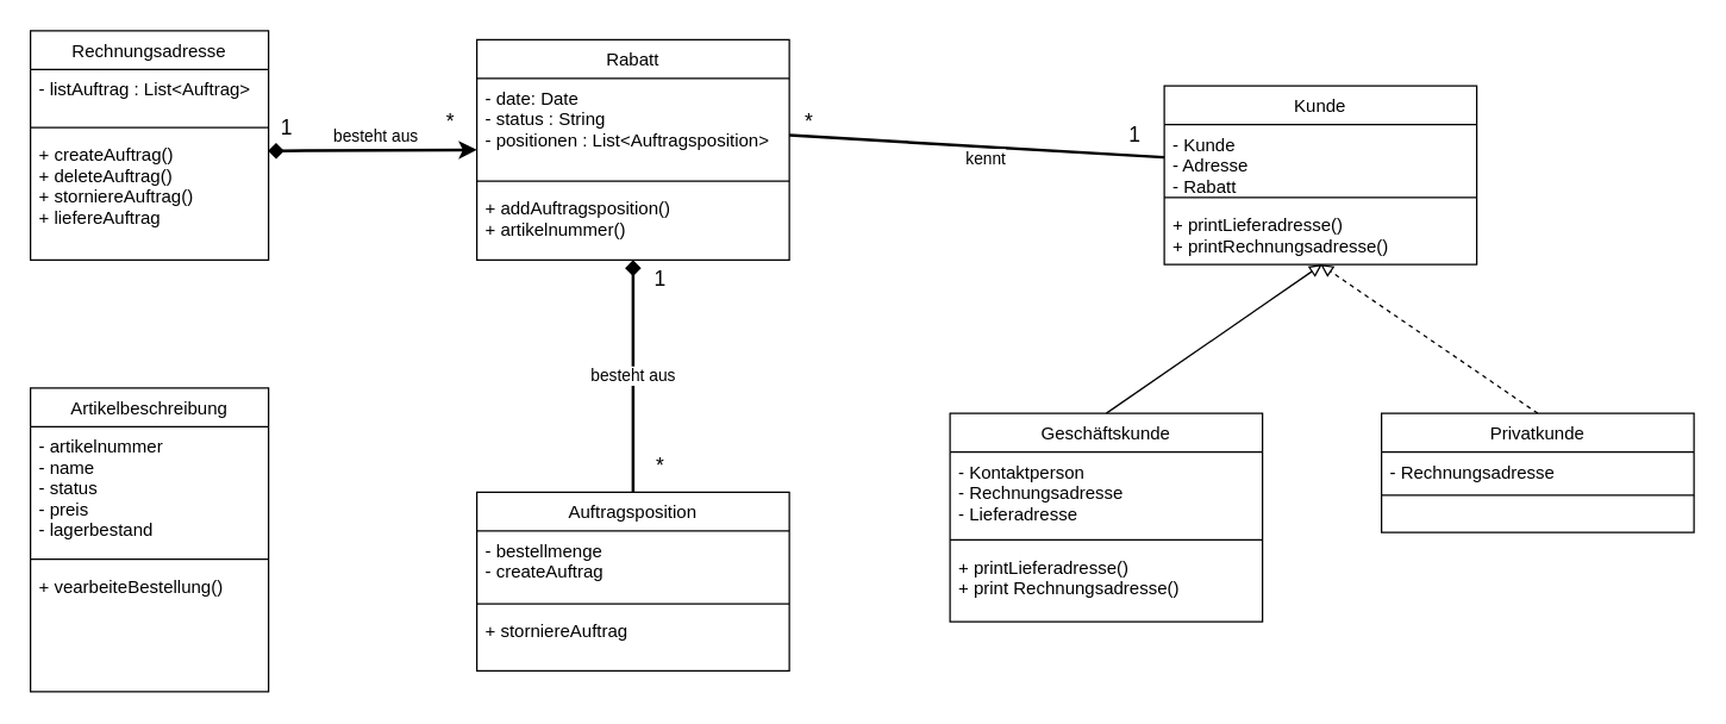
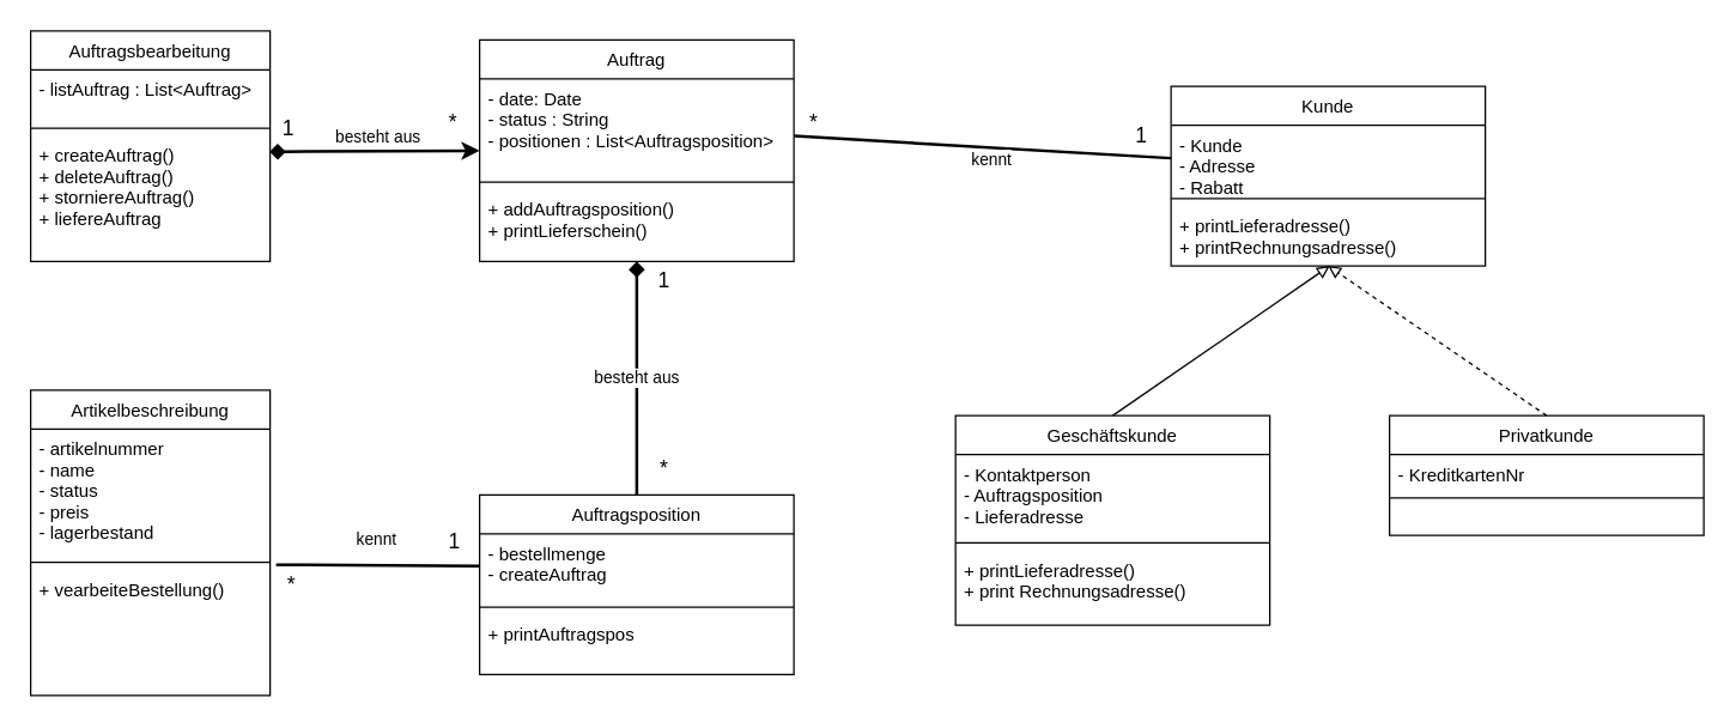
  <mxCell id="0" />
  <mxCell id="1" parent="0" />
- <mxCell id="2" value="Rechnungsadresse" style="swimlane;fontStyle=0;align=center;verticalAlign=top;childLayout=stackLayout;horizontal=1;startSize=26;horizontalStack=0;resizeParent=1;resizeLast=0;collapsible=1;marginBottom=0;rounded=0;shadow=0;strokeWidth=1;" parent="1" vertex="1"><mxGeometry x="20" y="20" width="160" height="154" as="geometry"><mxRectangle x="340" y="380" width="170" height="26" as="alternateBounds" /></mxGeometry></mxCell>
+ <mxCell id="2" value="Auftragsbearbeitung" style="swimlane;fontStyle=0;align=center;verticalAlign=top;childLayout=stackLayout;horizontal=1;startSize=26;horizontalStack=0;resizeParent=1;resizeLast=0;collapsible=1;marginBottom=0;rounded=0;shadow=0;strokeWidth=1;" parent="1" vertex="1"><mxGeometry x="20" y="20" width="160" height="154" as="geometry"><mxRectangle x="340" y="380" width="170" height="26" as="alternateBounds" /></mxGeometry></mxCell>
  <mxCell id="3" value="- listAuftrag : List&lt;Auftrag&gt;" style="text;align=left;verticalAlign=top;spacingLeft=4;spacingRight=4;overflow=hidden;rotatable=0;points=[[0,0.5],[1,0.5]];portConstraint=eastwest;" parent="2" vertex="1"><mxGeometry y="26" width="160" height="34" as="geometry" /></mxCell>
  <mxCell id="4" value="" style="line;html=1;strokeWidth=1;align=left;verticalAlign=middle;spacingTop=-1;spacingLeft=3;spacingRight=3;rotatable=0;labelPosition=right;points=[];portConstraint=eastwest;" parent="2" vertex="1"><mxGeometry y="60" width="160" height="10" as="geometry" /></mxCell>
  <mxCell id="5" value="+ createAuftrag()&#10;+ deleteAuftrag()&#10;+ storniereAuftrag()&#10;+ liefereAuftrag" style="text;align=left;verticalAlign=top;spacingLeft=4;spacingRight=4;overflow=hidden;rotatable=0;points=[[0,0.5],[1,0.5]];portConstraint=eastwest;" parent="2" vertex="1"><mxGeometry y="70" width="160" height="84" as="geometry" /></mxCell>
  <mxCell id="6" value="besteht aus" style="edgeStyle=none;rounded=0;orthogonalLoop=1;jettySize=auto;html=1;exitX=0.5;exitY=1;exitDx=0;exitDy=0;entryX=0.5;entryY=0;entryDx=0;entryDy=0;startArrow=diamond;startFill=1;endArrow=none;endFill=1;strokeWidth=2;" edge="1" parent="1" source="9" target="13"><mxGeometry relative="1" as="geometry" /></mxCell>
  <mxCell id="7" value="1" style="edgeLabel;html=1;align=center;verticalAlign=middle;resizable=0;points=[];fontSize=14;" vertex="1" connectable="0" parent="6"><mxGeometry x="-0.865" relative="1" as="geometry"><mxPoint x="17" y="1" as="offset" /></mxGeometry></mxCell>
  <mxCell id="8" value="*" style="edgeLabel;html=1;align=center;verticalAlign=middle;resizable=0;points=[];fontSize=14;" vertex="1" connectable="0" parent="6"><mxGeometry x="0.635" y="1" relative="1" as="geometry"><mxPoint x="16" y="9" as="offset" /></mxGeometry></mxCell>
- <mxCell id="9" value="Rabatt" style="swimlane;fontStyle=0;align=center;verticalAlign=top;childLayout=stackLayout;horizontal=1;startSize=26;horizontalStack=0;resizeParent=1;resizeLast=0;collapsible=1;marginBottom=0;rounded=0;shadow=0;strokeWidth=1;" vertex="1" parent="1"><mxGeometry x="320" y="26" width="210" height="148" as="geometry"><mxRectangle x="340" y="380" width="170" height="26" as="alternateBounds" /></mxGeometry></mxCell>
+ <mxCell id="9" value="Auftrag" style="swimlane;fontStyle=0;align=center;verticalAlign=top;childLayout=stackLayout;horizontal=1;startSize=26;horizontalStack=0;resizeParent=1;resizeLast=0;collapsible=1;marginBottom=0;rounded=0;shadow=0;strokeWidth=1;" vertex="1" parent="1"><mxGeometry x="320" y="26" width="210" height="148" as="geometry"><mxRectangle x="340" y="380" width="170" height="26" as="alternateBounds" /></mxGeometry></mxCell>
  <mxCell id="10" value="- date: Date&#10;- status : String&#10;- positionen : List&lt;Auftragsposition&gt;" style="text;align=left;verticalAlign=top;spacingLeft=4;spacingRight=4;overflow=hidden;rotatable=0;points=[[0,0.5],[1,0.5]];portConstraint=eastwest;" vertex="1" parent="9"><mxGeometry y="26" width="210" height="64" as="geometry" /></mxCell>
  <mxCell id="11" value="" style="line;html=1;strokeWidth=1;align=left;verticalAlign=middle;spacingTop=-1;spacingLeft=3;spacingRight=3;rotatable=0;labelPosition=right;points=[];portConstraint=eastwest;" vertex="1" parent="9"><mxGeometry y="90" width="210" height="10" as="geometry" /></mxCell>
- <mxCell id="12" value="+ addAuftragsposition()&#10;+ artikelnummer()" style="text;align=left;verticalAlign=top;spacingLeft=4;spacingRight=4;overflow=hidden;rotatable=0;points=[[0,0.5],[1,0.5]];portConstraint=eastwest;" vertex="1" parent="9"><mxGeometry y="100" width="210" height="40" as="geometry" /></mxCell>
+ <mxCell id="12" value="+ addAuftragsposition()&#10;+ printLieferschein()" style="text;align=left;verticalAlign=top;spacingLeft=4;spacingRight=4;overflow=hidden;rotatable=0;points=[[0,0.5],[1,0.5]];portConstraint=eastwest;" vertex="1" parent="9"><mxGeometry y="100" width="210" height="40" as="geometry" /></mxCell>
  <mxCell id="13" value="Auftragsposition" style="swimlane;fontStyle=0;align=center;verticalAlign=top;childLayout=stackLayout;horizontal=1;startSize=26;horizontalStack=0;resizeParent=1;resizeLast=0;collapsible=1;marginBottom=0;rounded=0;shadow=0;strokeWidth=1;" vertex="1" parent="1"><mxGeometry x="320" y="330" width="210" height="120" as="geometry"><mxRectangle x="340" y="380" width="170" height="26" as="alternateBounds" /></mxGeometry></mxCell>
  <mxCell id="14" value="- bestellmenge&#10;- createAuftrag" style="text;align=left;verticalAlign=top;spacingLeft=4;spacingRight=4;overflow=hidden;rotatable=0;points=[[0,0.5],[1,0.5]];portConstraint=eastwest;" vertex="1" parent="13"><mxGeometry y="26" width="210" height="44" as="geometry" /></mxCell>
  <mxCell id="15" value="" style="line;html=1;strokeWidth=1;align=left;verticalAlign=middle;spacingTop=-1;spacingLeft=3;spacingRight=3;rotatable=0;labelPosition=right;points=[];portConstraint=eastwest;" vertex="1" parent="13"><mxGeometry y="70" width="210" height="10" as="geometry" /></mxCell>
- <mxCell id="16" value="+ storniereAuftrag" style="text;align=left;verticalAlign=top;spacingLeft=4;spacingRight=4;overflow=hidden;rotatable=0;points=[[0,0.5],[1,0.5]];portConstraint=eastwest;" vertex="1" parent="13"><mxGeometry y="80" width="210" height="40" as="geometry" /></mxCell>
+ <mxCell id="16" value="+ printAuftragspos" style="text;align=left;verticalAlign=top;spacingLeft=4;spacingRight=4;overflow=hidden;rotatable=0;points=[[0,0.5],[1,0.5]];portConstraint=eastwest;" vertex="1" parent="13"><mxGeometry y="80" width="210" height="40" as="geometry" /></mxCell>
  <mxCell id="17" value="Artikelbeschreibung" style="swimlane;fontStyle=0;align=center;verticalAlign=top;childLayout=stackLayout;horizontal=1;startSize=26;horizontalStack=0;resizeParent=1;resizeLast=0;collapsible=1;marginBottom=0;rounded=0;shadow=0;strokeWidth=1;" vertex="1" parent="1"><mxGeometry x="20" y="260" width="160" height="204" as="geometry"><mxRectangle x="340" y="380" width="170" height="26" as="alternateBounds" /></mxGeometry></mxCell>
  <mxCell id="18" value="- artikelnummer&#10;- name&#10;- status&#10;- preis&#10;- lagerbestand" style="text;align=left;verticalAlign=top;spacingLeft=4;spacingRight=4;overflow=hidden;rotatable=0;points=[[0,0.5],[1,0.5]];portConstraint=eastwest;" vertex="1" parent="17"><mxGeometry y="26" width="160" height="84" as="geometry" /></mxCell>
  <mxCell id="19" value="" style="line;html=1;strokeWidth=1;align=left;verticalAlign=middle;spacingTop=-1;spacingLeft=3;spacingRight=3;rotatable=0;labelPosition=right;points=[];portConstraint=eastwest;" vertex="1" parent="17"><mxGeometry y="110" width="160" height="10" as="geometry" /></mxCell>
  <mxCell id="20" value="+ vearbeiteBestellung()" style="text;align=left;verticalAlign=top;spacingLeft=4;spacingRight=4;overflow=hidden;rotatable=0;points=[[0,0.5],[1,0.5]];portConstraint=eastwest;" vertex="1" parent="17"><mxGeometry y="120" width="160" height="84" as="geometry" /></mxCell>
  <mxCell id="21" value="Kunde" style="swimlane;fontStyle=0;align=center;verticalAlign=top;childLayout=stackLayout;horizontal=1;startSize=26;horizontalStack=0;resizeParent=1;resizeLast=0;collapsible=1;marginBottom=0;rounded=0;shadow=0;strokeWidth=1;" vertex="1" parent="1"><mxGeometry x="782" y="57" width="210" height="120" as="geometry"><mxRectangle x="340" y="380" width="170" height="26" as="alternateBounds" /></mxGeometry></mxCell>
  <mxCell id="22" value="- Kunde&#10;- Adresse&#10;- Rabatt" style="text;align=left;verticalAlign=top;spacingLeft=4;spacingRight=4;overflow=hidden;rotatable=0;points=[[0,0.5],[1,0.5]];portConstraint=eastwest;" vertex="1" parent="21"><mxGeometry y="26" width="210" height="44" as="geometry" /></mxCell>
  <mxCell id="23" value="" style="line;html=1;strokeWidth=1;align=left;verticalAlign=middle;spacingTop=-1;spacingLeft=3;spacingRight=3;rotatable=0;labelPosition=right;points=[];portConstraint=eastwest;" vertex="1" parent="21"><mxGeometry y="70" width="210" height="10" as="geometry" /></mxCell>
  <mxCell id="24" value="+ printLieferadresse()&#10;+ printRechnungsadresse()" style="text;align=left;verticalAlign=top;spacingLeft=4;spacingRight=4;overflow=hidden;rotatable=0;points=[[0,0.5],[1,0.5]];portConstraint=eastwest;" vertex="1" parent="21"><mxGeometry y="80" width="210" height="40" as="geometry" /></mxCell>
  <mxCell id="25" style="rounded=0;orthogonalLoop=1;jettySize=auto;html=1;exitX=0.5;exitY=0;exitDx=0;exitDy=0;entryX=0.5;entryY=1;entryDx=0;entryDy=0;endArrow=block;endFill=0;dashed=1;" edge="1" parent="1" source="26" target="21"><mxGeometry relative="1" as="geometry" /></mxCell>
  <mxCell id="26" value="Privatkunde" style="swimlane;fontStyle=0;align=center;verticalAlign=top;childLayout=stackLayout;horizontal=1;startSize=26;horizontalStack=0;resizeParent=1;resizeLast=0;collapsible=1;marginBottom=0;rounded=0;shadow=0;strokeWidth=1;" vertex="1" parent="1"><mxGeometry x="928" y="277" width="210" height="80" as="geometry"><mxRectangle x="340" y="380" width="170" height="26" as="alternateBounds" /></mxGeometry></mxCell>
- <mxCell id="27" value="- Rechnungsadresse" style="text;align=left;verticalAlign=top;spacingLeft=4;spacingRight=4;overflow=hidden;rotatable=0;points=[[0,0.5],[1,0.5]];portConstraint=eastwest;" vertex="1" parent="26"><mxGeometry y="26" width="210" height="24" as="geometry" /></mxCell>
+ <mxCell id="27" value="- KreditkartenNr" style="text;align=left;verticalAlign=top;spacingLeft=4;spacingRight=4;overflow=hidden;rotatable=0;points=[[0,0.5],[1,0.5]];portConstraint=eastwest;" vertex="1" parent="26"><mxGeometry y="26" width="210" height="24" as="geometry" /></mxCell>
  <mxCell id="28" value="" style="line;html=1;strokeWidth=1;align=left;verticalAlign=middle;spacingTop=-1;spacingLeft=3;spacingRight=3;rotatable=0;labelPosition=right;points=[];portConstraint=eastwest;" vertex="1" parent="26"><mxGeometry y="50" width="210" height="10" as="geometry" /></mxCell>
  <mxCell id="29" style="edgeStyle=none;rounded=0;orthogonalLoop=1;jettySize=auto;html=1;endArrow=block;endFill=0;exitX=0.5;exitY=0;exitDx=0;exitDy=0;" edge="1" parent="1" source="30"><mxGeometry relative="1" as="geometry"><mxPoint x="888" y="177" as="targetPoint" /></mxGeometry></mxCell>
  <mxCell id="30" value="Geschäftskunde" style="swimlane;fontStyle=0;align=center;verticalAlign=top;childLayout=stackLayout;horizontal=1;startSize=26;horizontalStack=0;resizeParent=1;resizeLast=0;collapsible=1;marginBottom=0;rounded=0;shadow=0;strokeWidth=1;" vertex="1" parent="1"><mxGeometry x="638" y="277" width="210" height="140" as="geometry"><mxRectangle x="340" y="380" width="170" height="26" as="alternateBounds" /></mxGeometry></mxCell>
- <mxCell id="31" value="- Kontaktperson&#10;- Rechnungsadresse&#10;- Lieferadresse" style="text;align=left;verticalAlign=top;spacingLeft=4;spacingRight=4;overflow=hidden;rotatable=0;points=[[0,0.5],[1,0.5]];portConstraint=eastwest;" vertex="1" parent="30"><mxGeometry y="26" width="210" height="54" as="geometry" /></mxCell>
+ <mxCell id="31" value="- Kontaktperson&#10;- Auftragsposition&#10;- Lieferadresse" style="text;align=left;verticalAlign=top;spacingLeft=4;spacingRight=4;overflow=hidden;rotatable=0;points=[[0,0.5],[1,0.5]];portConstraint=eastwest;" vertex="1" parent="30"><mxGeometry y="26" width="210" height="54" as="geometry" /></mxCell>
  <mxCell id="32" value="" style="line;html=1;strokeWidth=1;align=left;verticalAlign=middle;spacingTop=-1;spacingLeft=3;spacingRight=3;rotatable=0;labelPosition=right;points=[];portConstraint=eastwest;" vertex="1" parent="30"><mxGeometry y="80" width="210" height="10" as="geometry" /></mxCell>
  <mxCell id="33" value="+ printLieferadresse()&#10;+ print Rechnungsadresse()" style="text;align=left;verticalAlign=top;spacingLeft=4;spacingRight=4;overflow=hidden;rotatable=0;points=[[0,0.5],[1,0.5]];portConstraint=eastwest;" vertex="1" parent="30"><mxGeometry y="90" width="210" height="50" as="geometry" /></mxCell>
  <mxCell id="34" style="edgeStyle=none;rounded=0;orthogonalLoop=1;jettySize=auto;html=1;entryX=0;entryY=0.5;entryDx=0;entryDy=0;endArrow=classic;endFill=1;startArrow=diamond;startFill=1;exitX=0.998;exitY=0.127;exitDx=0;exitDy=0;exitPerimeter=0;strokeWidth=2;" edge="1" parent="1" source="5" target="9"><mxGeometry relative="1" as="geometry"><mxPoint x="190" y="100" as="sourcePoint" /></mxGeometry></mxCell>
  <mxCell id="35" value="1" style="edgeLabel;html=1;align=center;verticalAlign=middle;resizable=0;points=[];fontSize=14;" vertex="1" connectable="0" parent="34"><mxGeometry x="-0.76" y="2" relative="1" as="geometry"><mxPoint x="-5" y="-14" as="offset" /></mxGeometry></mxCell>
  <mxCell id="36" value="*" style="edgeLabel;html=1;align=center;verticalAlign=middle;resizable=0;points=[];fontSize=14;" vertex="1" connectable="0" parent="34"><mxGeometry x="0.736" y="2" relative="1" as="geometry"><mxPoint y="-18" as="offset" /></mxGeometry></mxCell>
  <mxCell id="37" value="besteht aus" style="edgeLabel;html=1;align=center;verticalAlign=middle;resizable=0;points=[];fontSize=11;" vertex="1" connectable="0" parent="34"><mxGeometry x="-0.178" y="-1" relative="1" as="geometry"><mxPoint x="14" y="-11" as="offset" /></mxGeometry></mxCell>
  <mxCell id="38" style="edgeStyle=none;rounded=0;orthogonalLoop=1;jettySize=auto;html=1;entryX=0;entryY=0.5;entryDx=0;entryDy=0;startArrow=none;startFill=0;endArrow=none;endFill=0;strokeWidth=2;" edge="1" parent="1" source="10" target="22"><mxGeometry relative="1" as="geometry" /></mxCell>
  <mxCell id="39" value="kennt" style="edgeLabel;html=1;align=center;verticalAlign=middle;resizable=0;points=[];" vertex="1" connectable="0" parent="38"><mxGeometry x="0.212" y="1" relative="1" as="geometry"><mxPoint x="-21" y="7" as="offset" /></mxGeometry></mxCell>
  <mxCell id="40" value="*" style="edgeLabel;html=1;align=center;verticalAlign=middle;resizable=0;points=[];fontSize=14;" vertex="1" connectable="0" parent="38"><mxGeometry x="-0.734" y="1" relative="1" as="geometry"><mxPoint x="-22" y="-11" as="offset" /></mxGeometry></mxCell>
  <mxCell id="41" value="1" style="edgeLabel;html=1;align=center;verticalAlign=middle;resizable=0;points=[];fontSize=14;" vertex="1" connectable="0" parent="38"><mxGeometry x="0.558" y="2" relative="1" as="geometry"><mxPoint x="35" y="-10" as="offset" /></mxGeometry></mxCell>
+ <mxCell id="42" style="edgeStyle=none;rounded=0;orthogonalLoop=1;jettySize=auto;html=1;entryX=1.025;entryY=-0.04;entryDx=0;entryDy=0;entryPerimeter=0;startArrow=none;startFill=0;endArrow=none;endFill=0;strokeWidth=2;" edge="1" parent="1" source="14" target="20"><mxGeometry relative="1" as="geometry" /></mxCell>
+ <mxCell id="43" value="kennt" style="edgeLabel;html=1;align=center;verticalAlign=middle;resizable=0;points=[];" vertex="1" connectable="0" parent="42"><mxGeometry x="0.346" y="3" relative="1" as="geometry"><mxPoint x="23" y="-20" as="offset" /></mxGeometry></mxCell>
+ <mxCell id="44" value="1" style="edgeLabel;html=1;align=center;verticalAlign=middle;resizable=0;points=[];fontSize=14;" vertex="1" connectable="0" parent="42"><mxGeometry x="-0.757" relative="1" as="geometry"><mxPoint x="-1" y="-17" as="offset" /></mxGeometry></mxCell>
+ <mxCell id="45" value="*" style="edgeLabel;html=1;align=center;verticalAlign=middle;resizable=0;points=[];fontSize=14;" vertex="1" connectable="0" parent="42"><mxGeometry x="0.772" y="-1" relative="1" as="geometry"><mxPoint x="-7" y="14" as="offset" /></mxGeometry></mxCell>
